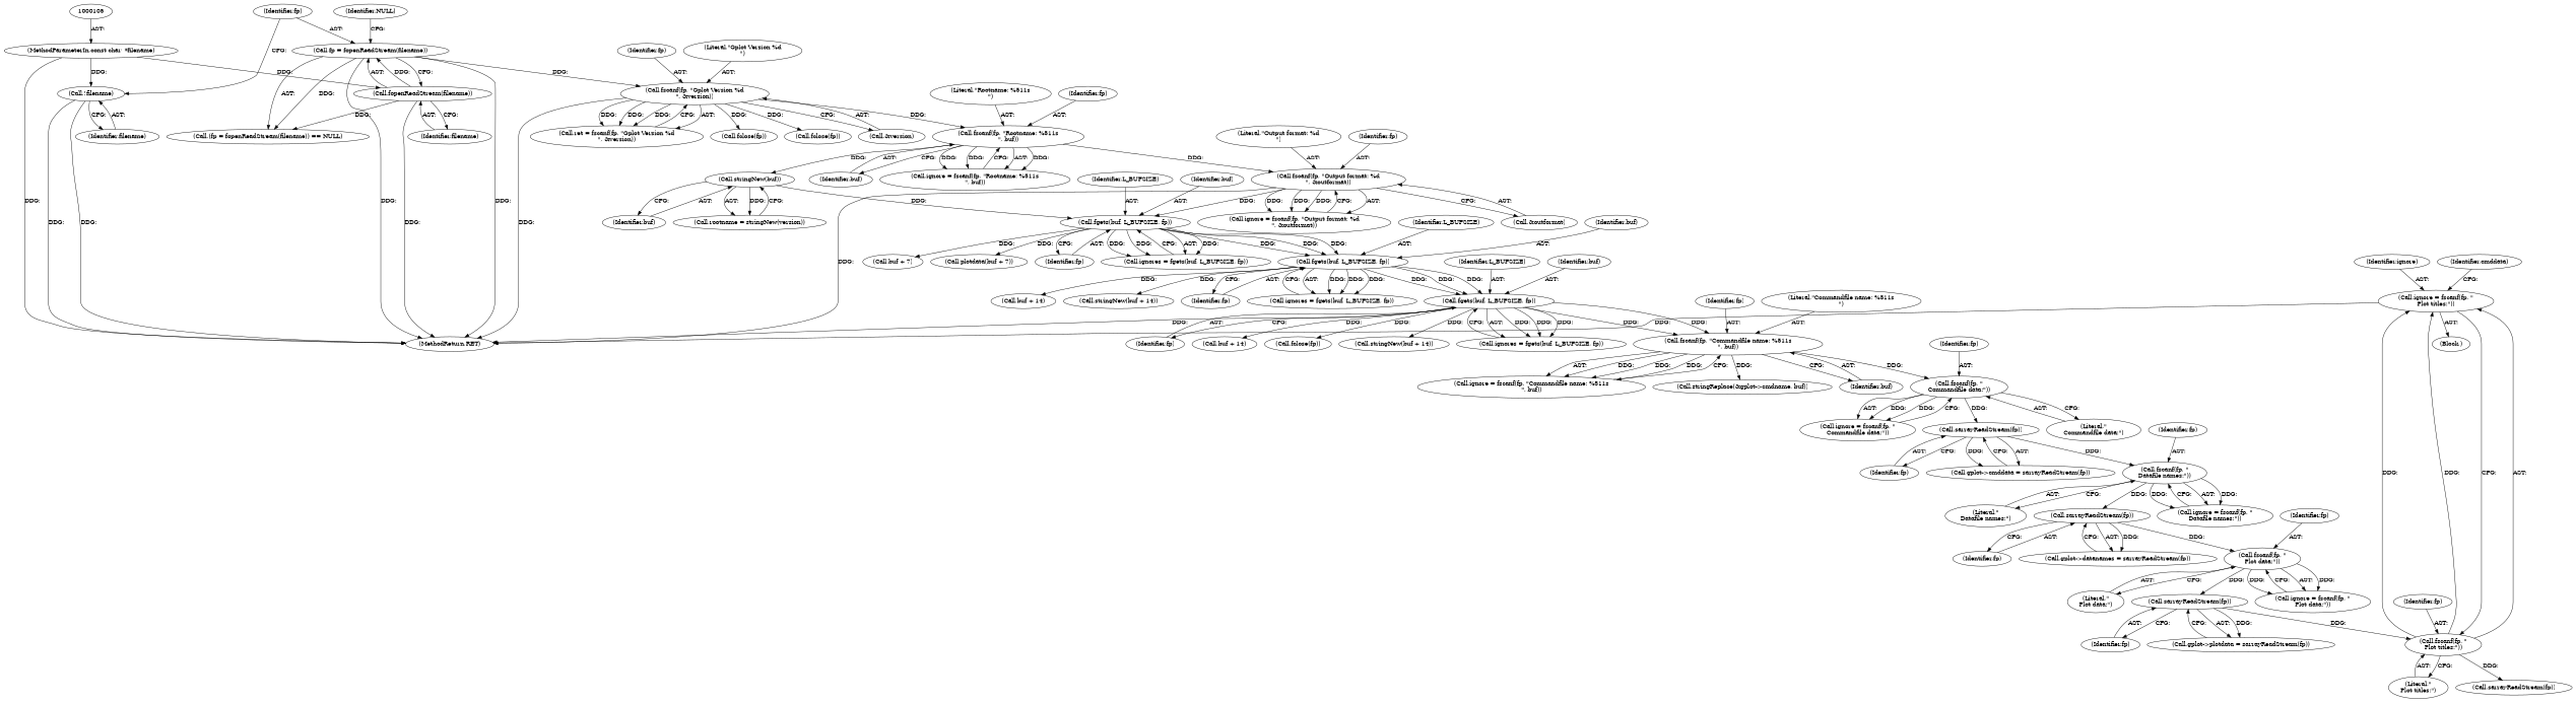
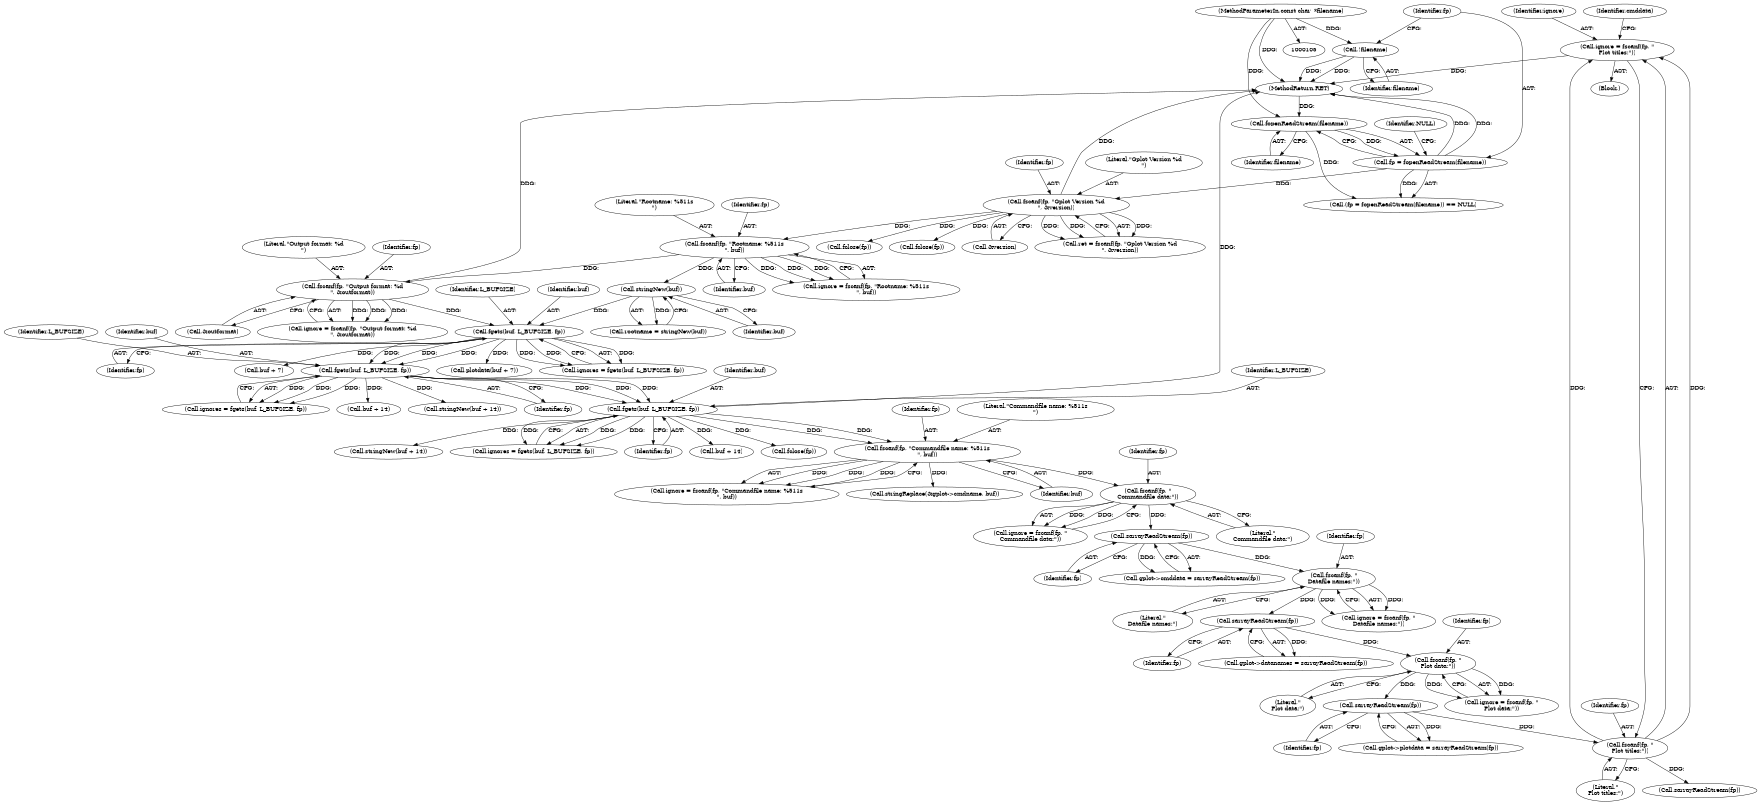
  digraph {
    n1 [label="(Call,ignore = fscanf(fp, \"\nPlot titles:\"))"]
    n2 [label="(Call,fscanf(fp, \"\nPlot titles:\"))"]
    n3 [label="(Block,)"]
    n4 [label="(MethodReturn,RET)"]
    n5 [label="(Literal,\"\nPlot titles:\")"]
    n6 [label="(Call,sarrayReadStream(fp))"]
    n7 [label="(Call,sarrayReadStream(fp))"]
    n8 [label="(Identifier,fp)"]
    n9 [label="(Call,gplot->plotdata = sarrayReadStream(fp))"]
    n10 [label="(Call,fscanf(fp, \"\nPlot data:\"))"]
    n11 [label="(Call,ignore = fscanf(fp, \"\nPlot data:\"))"]
    n12 [label="(Literal,\"\nPlot data:\")"]
    n13 [label="(Call,sarrayReadStream(fp))"]
    n14 [label="(Call,gplot->datanames = sarrayReadStream(fp))"]
    n15 [label="(Identifier,fp)"]
    n16 [label="(Call,fscanf(fp, \"\nDatafile names:\"))"]
    n17 [label="(Call,ignore = fscanf(fp, \"\nDatafile names:\"))"]
    n18 [label="(Literal,\"\nDatafile names:\")"]
    n19 [label="(Call,sarrayReadStream(fp))"]
    n20 [label="(Identifier,fp)"]
    n21 [label="(Call,gplot->cmddata = sarrayReadStream(fp))"]
    n22 [label="(Call,fscanf(fp, \"\nCommandfile data:\"))"]
    n23 [label="(Literal,\"\nCommandfile data:\")"]
    n24 [label="(Call,ignore = fscanf(fp, \"\nCommandfile data:\"))"]
    n25 [label="(Call,fscanf(fp, \"Commandfile name: %511s\n\", buf))"]
    n26 [label="(Call,stringReplace(&gplot->cmdname, buf))"]
    n27 [label="(Identifier,buf)"]
    n28 [label="(Call,ignore = fscanf(fp, \"Commandfile name: %511s\n\", buf))"]
    n29 [label="(Call,fgets(buf, L_BUFSIZE, fp))"]
    n30 [label="(Identifier,fp)"]
    n31 [label="(Call,buf + 14)"]
    n32 [label="(Call,fclose(fp))"]
    n33 [label="(Call,stringNew(buf + 14))"]
    n34 [label="(Call,ignores = fgets(buf, L_BUFSIZE, fp))"]
    n35 [label="(Call,fgets(buf, L_BUFSIZE, fp))"]
    n36 [label="(Call,buf + 14)"]
    n37 [label="(Call,stringNew(buf + 14))"]
    n38 [label="(Identifier,fp)"]
    n39 [label="(Call,ignores = fgets(buf, L_BUFSIZE, fp))"]
    n40 [label="(Call,fgets(buf, L_BUFSIZE, fp))"]
    n41 [label="(Call,plotdata(buf + 7))"]
    n42 [label="(Call,ignores = fgets(buf, L_BUFSIZE, fp))"]
    n43 [label="(Identifier,fp)"]
    n44 [label="(Call,buf + 7)"]
    n45 [label="(Call,stringNew(buf))"]
    n46 [label="(Identifier,buf)"]
-   n47 [label="(Call,rootname = stringNew(version))"]
+   n47 [label="(Call,rootname = stringNew(buf))"]
    n48 [label="(Call,fscanf(fp, \"Rootname: %511s\n\", buf))"]
    n49 [label="(Call,fscanf(fp, \"Output format: %d\n\", &outformat))"]
    n50 [label="(Identifier,buf)"]
    n51 [label="(Call,ignore = fscanf(fp, \"Rootname: %511s\n\", buf))"]
    n52 [label="(Call,&outformat)"]
    n53 [label="(Call,ignore = fscanf(fp, \"Output format: %d\n\", &outformat))"]
    n54 [label="(Call,fscanf(fp, \"Gplot Version %d\n\", &version))"]
    n55 [label="(Call,&version)"]
    n56 [label="(Call,ret = fscanf(fp, \"Gplot Version %d\n\", &version))"]
    n57 [label="(Call,fclose(fp))"]
    n58 [label="(Call,fclose(fp))"]
    n59 [label="(Call,fp = fopenReadStream(filename))"]
    n60 [label="(Call,fopenReadStream(filename))"]
    n61 [label="(Call,(fp = fopenReadStream(filename)) == NULL)"]
    n62 [label="(Identifier,filename)"]
    n63 [label="(Call,!filename)"]
    n64 [label="(Identifier,filename)"]
    n65 [label="(MethodParameterIn,const char  *filename)"]
    1000105
    n67 [label="(Identifier,L_BUFSIZE)"]
    n68 [label="(Identifier,fp)"]
    n69 [label="(Identifier,fp)"]
    n70 [label="(Identifier,buf)"]
    n71 [label="(Literal,\"Output format: %d\n\")"]
    n72 [label="(Identifier,fp)"]
    n73 [label="(Identifier,fp)"]
    n74 [label="(Identifier,L_BUFSIZE)"]
    n75 [label="(Identifier,fp)"]
    n76 [label="(Identifier,ignore)"]
    n77 [label="(Literal,\"Gplot Version %d\n\")"]
    n78 [label="(Identifier,cmddata)"]
    n79 [label="(Identifier,fp)"]
    n80 [label="(Literal,\"Commandfile name: %511s\n\")"]
    n81 [label="(Identifier,buf)"]
    n82 [label="(Identifier,fp)"]
    n83 [label="(Identifier,fp)"]
    n84 [label="(Identifier,NULL)"]
    n85 [label="(Identifier,fp)"]
    n86 [label="(Identifier,L_BUFSIZE)"]
    n87 [label="(Identifier,buf)"]
    n88 [label="(Literal,\"Rootname: %511s\n\")"]
    n1 -> n2 [label="CFG: "]
    n1 -> n3 [label="AST: "]
    n1 -> n4 [label="DDG: "]
    n2 -> n1 [label="AST: "]
    n2 -> n1 [label="DDG: "]
    n2 -> n1 [label="DDG: "]
    n2 -> n5 [label="CFG: "]
    n2 -> n6 [label="DDG: "]
    n5 -> n2 [label="AST: "]
    n7 -> n2 [label="DDG: "]
    n7 -> n8 [label="CFG: "]
    n7 -> n9 [label="AST: "]
    n7 -> n9 [label="DDG: "]
    n8 -> n7 [label="AST: "]
    n9 -> n7 [label="CFG: "]
    n10 -> n7 [label="DDG: "]
    n10 -> n11 [label="AST: "]
    n10 -> n11 [label="DDG: "]
    n10 -> n11 [label="DDG: "]
    n10 -> n12 [label="CFG: "]
    n11 -> n10 [label="CFG: "]
    n12 -> n10 [label="AST: "]
    n13 -> n10 [label="DDG: "]
    n13 -> n14 [label="AST: "]
    n13 -> n14 [label="DDG: "]
    n13 -> n15 [label="CFG: "]
    n14 -> n13 [label="CFG: "]
    n15 -> n13 [label="AST: "]
    n16 -> n13 [label="DDG: "]
    n16 -> n17 [label="AST: "]
    n16 -> n17 [label="DDG: "]
    n16 -> n17 [label="DDG: "]
    n16 -> n18 [label="CFG: "]
    n17 -> n16 [label="CFG: "]
    n18 -> n16 [label="AST: "]
    n19 -> n16 [label="DDG: "]
    n19 -> n20 [label="CFG: "]
    n19 -> n21 [label="AST: "]
    n19 -> n21 [label="DDG: "]
    n20 -> n19 [label="AST: "]
    n21 -> n19 [label="CFG: "]
    n22 -> n19 [label="DDG: "]
    n22 -> n23 [label="CFG: "]
    n22 -> n24 [label="AST: "]
    n22 -> n24 [label="DDG: "]
    n22 -> n24 [label="DDG: "]
    n23 -> n22 [label="AST: "]
    n24 -> n22 [label="CFG: "]
    n25 -> n22 [label="DDG: "]
    n25 -> n26 [label="DDG: "]
    n25 -> n27 [label="CFG: "]
    n25 -> n28 [label="AST: "]
    n25 -> n28 [label="DDG: "]
    n25 -> n28 [label="DDG: "]
    n25 -> n28 [label="DDG: "]
    n27 -> n25 [label="AST: "]
    n28 -> n25 [label="CFG: "]
    n29 -> n4 [label="DDG: "]
    n29 -> n25 [label="DDG: "]
    n29 -> n25 [label="DDG: "]
    n29 -> n30 [label="CFG: "]
    n29 -> n31 [label="DDG: "]
    n29 -> n32 [label="DDG: "]
    n29 -> n33 [label="DDG: "]
    n29 -> n34 [label="AST: "]
    n29 -> n34 [label="DDG: "]
    n29 -> n34 [label="DDG: "]
    n29 -> n34 [label="DDG: "]
    n30 -> n29 [label="AST: "]
    n34 -> n29 [label="CFG: "]
    n35 -> n29 [label="DDG: "]
    n35 -> n29 [label="DDG: "]
    n35 -> n29 [label="DDG: "]
    n35 -> n36 [label="DDG: "]
    n35 -> n37 [label="DDG: "]
    n35 -> n38 [label="CFG: "]
    n35 -> n39 [label="AST: "]
    n35 -> n39 [label="DDG: "]
    n35 -> n39 [label="DDG: "]
    n35 -> n39 [label="DDG: "]
    n38 -> n35 [label="AST: "]
    n39 -> n35 [label="CFG: "]
    n40 -> n35 [label="DDG: "]
    n40 -> n35 [label="DDG: "]
    n40 -> n35 [label="DDG: "]
    n40 -> n41 [label="DDG: "]
    n40 -> n42 [label="AST: "]
    n40 -> n42 [label="DDG: "]
    n40 -> n42 [label="DDG: "]
    n40 -> n42 [label="DDG: "]
    n40 -> n43 [label="CFG: "]
    n40 -> n44 [label="DDG: "]
    n42 -> n40 [label="CFG: "]
    n43 -> n40 [label="AST: "]
    n45 -> n40 [label="DDG: "]
    n45 -> n46 [label="CFG: "]
    n45 -> n47 [label="AST: "]
    n45 -> n47 [label="DDG: "]
    n46 -> n45 [label="AST: "]
    n47 -> n45 [label="CFG: "]
    n48 -> n45 [label="DDG: "]
    n48 -> n49 [label="DDG: "]
    n48 -> n50 [label="CFG: "]
    n48 -> n51 [label="AST: "]
    n48 -> n51 [label="DDG: "]
    n48 -> n51 [label="DDG: "]
    n48 -> n51 [label="DDG: "]
    n49 -> n4 [label="DDG: "]
    n49 -> n40 [label="DDG: "]
    n49 -> n52 [label="CFG: "]
    n49 -> n53 [label="AST: "]
    n49 -> n53 [label="DDG: "]
    n49 -> n53 [label="DDG: "]
    n49 -> n53 [label="DDG: "]
    n50 -> n48 [label="AST: "]
    n51 -> n48 [label="CFG: "]
    n52 -> n49 [label="AST: "]
    n53 -> n49 [label="CFG: "]
    n54 -> n4 [label="DDG: "]
    n54 -> n48 [label="DDG: "]
    n54 -> n55 [label="CFG: "]
    n54 -> n56 [label="AST: "]
    n54 -> n56 [label="DDG: "]
    n54 -> n56 [label="DDG: "]
    n54 -> n56 [label="DDG: "]
    n54 -> n57 [label="DDG: "]
    n54 -> n58 [label="DDG: "]
    n55 -> n54 [label="AST: "]
    n56 -> n54 [label="CFG: "]
    n59 -> n4 [label="DDG: "]
    n59 -> n4 [label="DDG: "]
    n59 -> n54 [label="DDG: "]
    n59 -> n60 [label="CFG: "]
    n59 -> n61 [label="AST: "]
    n59 -> n61 [label="DDG: "]
-   n60 -> n4 [label="DDG: "]
+   n4 -> n60 [label="DDG: "]
    n60 -> n59 [label="AST: "]
    n60 -> n59 [label="DDG: "]
    n60 -> n61 [label="DDG: "]
    n60 -> n62 [label="CFG: "]
    n62 -> n60 [label="AST: "]
    n63 -> n4 [label="DDG: "]
    n63 -> n4 [label="DDG: "]
    n63 -> n64 [label="CFG: "]
    n64 -> n63 [label="AST: "]
    n65 -> n4 [label="DDG: "]
    n65 -> n60 [label="DDG: "]
    n65 -> n63 [label="DDG: "]
-   1000105 -> n65 [label="AST: "]
+   n65 -> 1000105 [label="AST: "]
    n67 -> n29 [label="AST: "]
    n68 -> n10 [label="AST: "]
    n69 -> n25 [label="AST: "]
    n70 -> n29 [label="AST: "]
    n71 -> n49 [label="AST: "]
    n72 -> n54 [label="AST: "]
    n73 -> n2 [label="AST: "]
    n74 -> n35 [label="AST: "]
    n75 -> n16 [label="AST: "]
    n76 -> n1 [label="AST: "]
    n77 -> n54 [label="AST: "]
    n78 -> n1 [label="CFG: "]
    n79 -> n22 [label="AST: "]
    n80 -> n25 [label="AST: "]
    n81 -> n35 [label="AST: "]
    n82 -> n49 [label="AST: "]
    n83 -> n48 [label="AST: "]
    n84 -> n59 [label="CFG: "]
    n85 -> n59 [label="AST: "]
    n85 -> n63 [label="CFG: "]
    n86 -> n40 [label="AST: "]
    n87 -> n40 [label="AST: "]
    n88 -> n48 [label="AST: "]
  }
